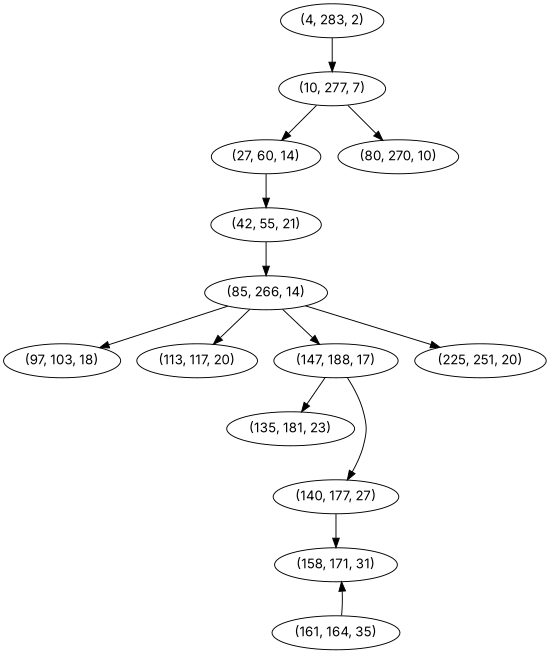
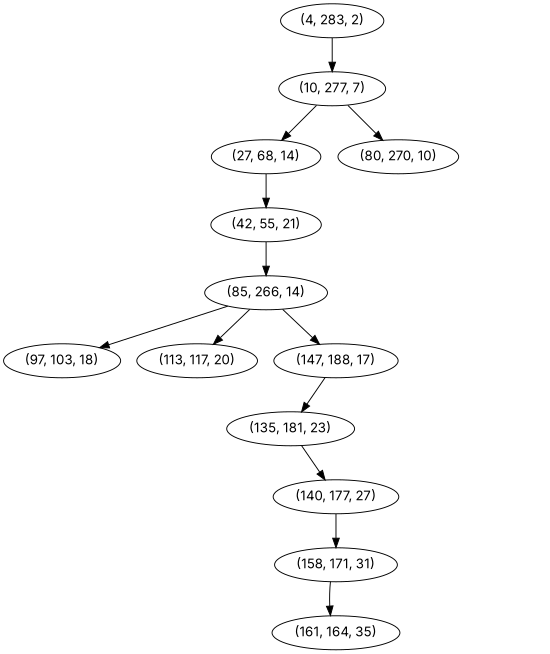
  digraph {
    fontname=Inter
    node [fontname=Inter]
    edge [fontname=Inter]
    "(4, 283, 2)"
    "(10, 277, 7)"
-   "(27, 68, 14)" [label="(27, 60, 14)"]
+   "(27, 68, 14)"
    "(80, 270, 10)"
    "(42, 55, 21)"
    "(85, 266, 14)"
    "(97, 103, 18)"
    "(113, 117, 20)"
    n9 [label="(147, 188, 17)"]
-   "(225, 251, 20)"
    "(135, 181, 23)"
    "(140, 177, 27)"
    n13 [label="(158, 171, 31)"]
    "(161, 164, 35)"
    "(4, 283, 2)" -> "(10, 277, 7)"
    "(10, 277, 7)" -> "(27, 68, 14)"
    "(10, 277, 7)" -> "(80, 270, 10)"
    "(27, 68, 14)" -> "(42, 55, 21)"
    "(42, 55, 21)" -> "(85, 266, 14)"
    "(85, 266, 14)" -> "(97, 103, 18)"
    "(85, 266, 14)" -> "(113, 117, 20)"
    "(85, 266, 14)" -> n9
-   "(85, 266, 14)" -> "(225, 251, 20)"
    n9 -> "(135, 181, 23)"
-   n9 -> "(140, 177, 27)"
+   "(135, 181, 23)" -> "(140, 177, 27)"
    "(140, 177, 27)" -> n13
-   "(161, 164, 35)" -> n13
+   n13 -> "(161, 164, 35)"
  }
